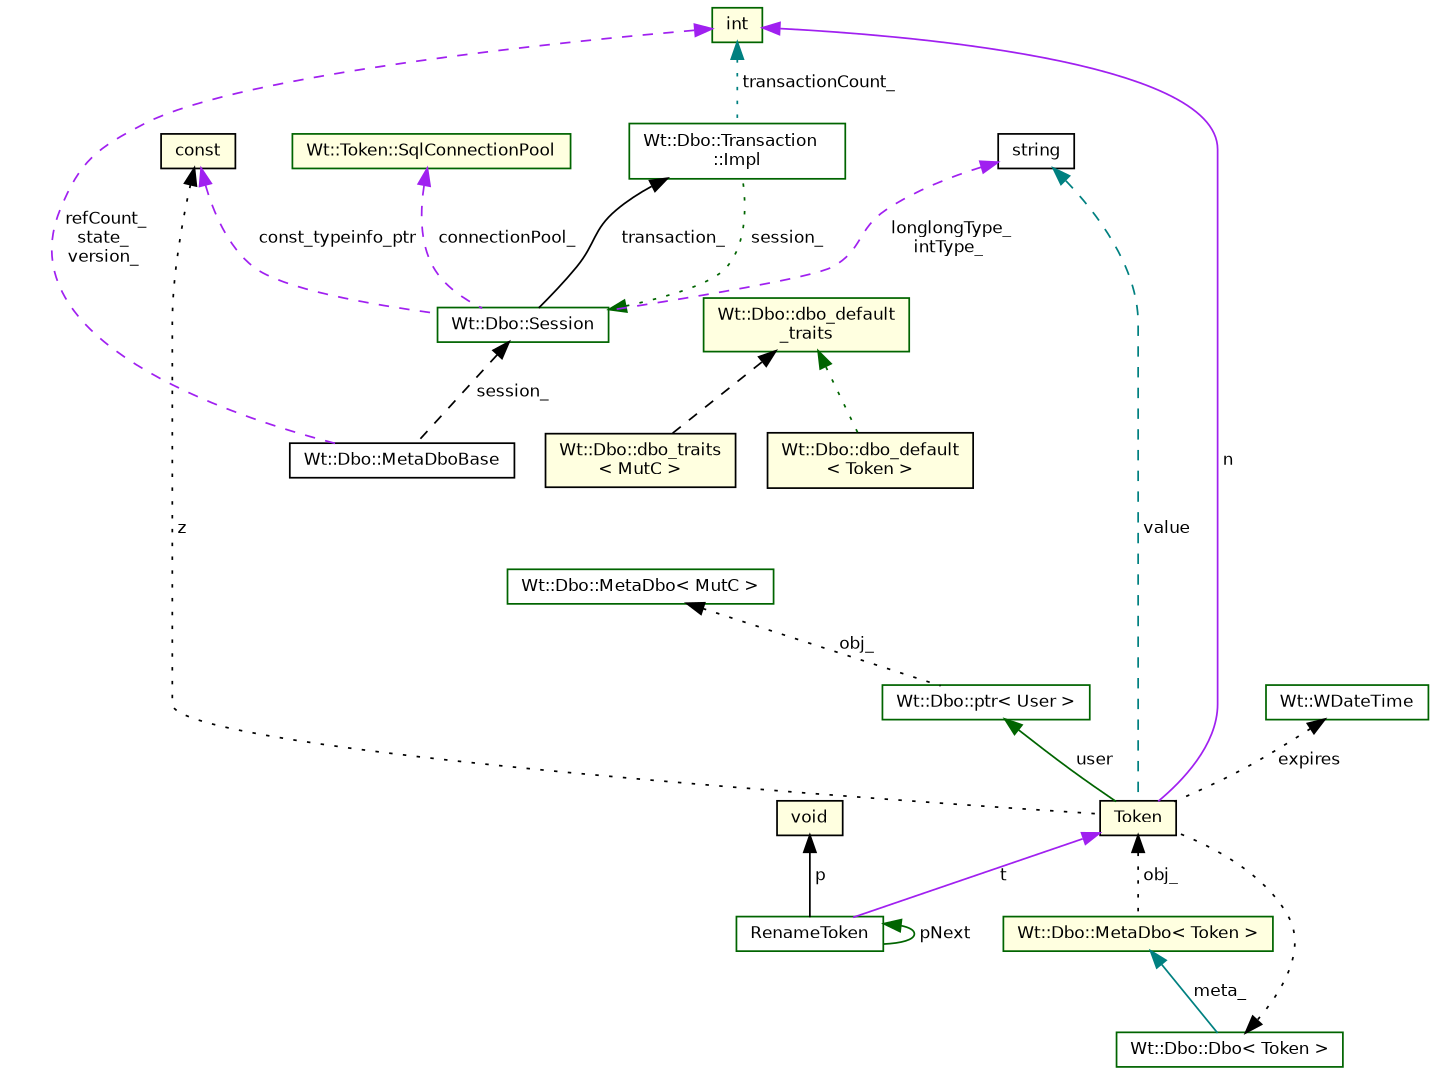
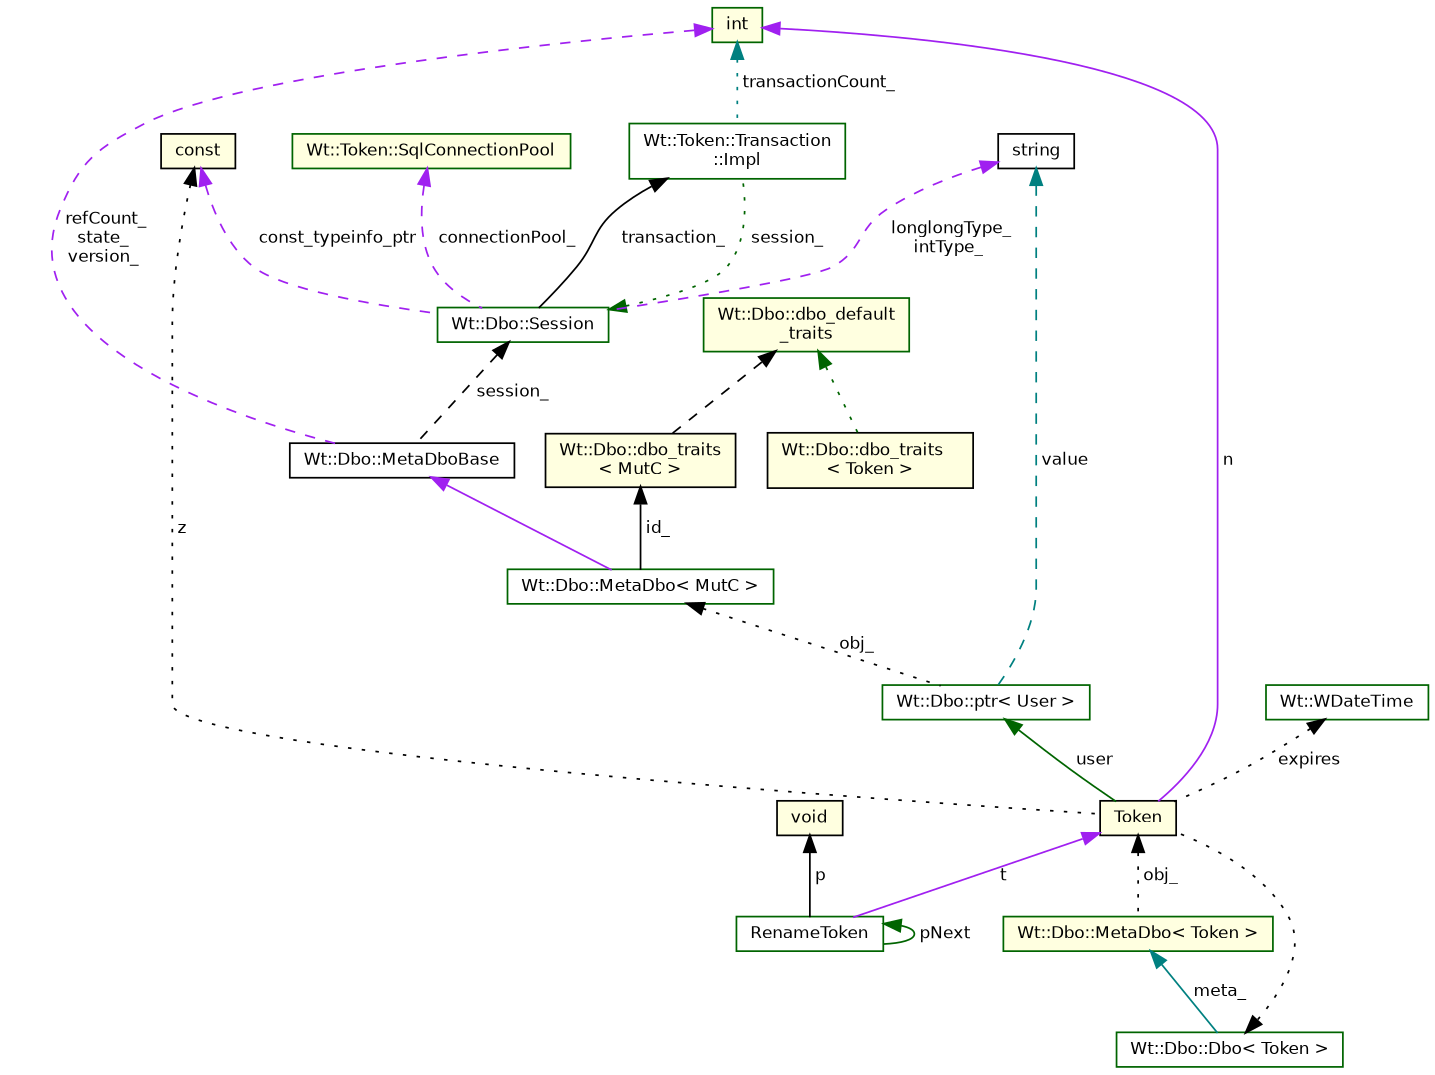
  digraph {
    node [color=darkgreen fillcolor=white fontname=Helvetica fontsize=10 shape=record style=filled]
    edge [color=black dir=back fontname=Helvetica fontsize=10 labelfontname=Helvetica labelfontsize=10 style=solid]
    n1 [fontcolor=black height=0.2 label=RenameToken width=0.4]
    n2 [color=black fillcolor=lightyellow height=0.2 label=Token width=0.4]
    n3 [fillcolor=lightyellow height=0.2 label="Wt::Dbo::MetaDbo\< Token \>" width=0.4]
    n4 [height=0.2 label="Wt::Dbo::Dbo\< Token \>" width=0.4]
    n5 [color=black height=0.2 label="Wt::Dbo::MetaDboBase" width=0.4]
    n6 [height=0.2 label="Wt::Dbo::MetaDbo\< MutC \>" width=0.4]
    n7 [height=0.2 label="Wt::Dbo::ptr\< User \>" width=0.4]
    n8 [fillcolor=lightyellow height=0.2 label=int width=0.4]
-   n9 [height=0.2 label="Wt::Dbo::Transaction\l::Impl" width=0.4]
+   n9 [height=0.2 label="Wt::Token::Transaction\l::Impl" width=0.4]
    n10 [height=0.2 label="Wt::Dbo::Session" width=0.4]
    n11 [color=black height=0.2 label=string width=0.4]
    n12 [color=black fillcolor=lightyellow height=0.2 label=const width=0.4]
    n13 [fillcolor=lightyellow height=0.2 label="Wt::Token::SqlConnectionPool" width=0.4]
-   n14 [color=black fillcolor=lightyellow height=0.2 label="Wt::Dbo::dbo_default\l\< Token \>" width=0.4]
+   n14 [color=black fillcolor=lightyellow height=0.2 label="Wt::Dbo::dbo_traits\l\< Token \>" width=0.4]
    n15 [fillcolor=lightyellow height=0.2 label="Wt::Dbo::dbo_default\l_traits" width=0.4]
    n16 [color=black fillcolor=lightyellow height=0.2 label="Wt::Dbo::dbo_traits\l\< MutC \>" width=0.4]
    n17 [height=0.2 label="Wt::WDateTime" width=0.4]
    n18 [color=black fillcolor=lightyellow height=0.2 label=void width=0.4]
    n1 -> n1 [color=darkgreen label=" pNext"]
    n2 -> n1 [color=purple label=" t"]
    n2 -> n3 [label=" obj_" style=dotted]
    n3 -> n4 [color=teal label=" meta_"]
    n4 -> n2 [style=dotted]
+   n5 -> n6 [color=purple]
    n6 -> n7 [label=" obj_" style=dotted]
    n7 -> n2 [color=darkgreen label=" user"]
    n8 -> n2 [color=purple label=" n"]
    n8 -> n5 [color=purple label=" refCount_\nstate_\nversion_" style=dashed]
    n8 -> n9 [color=teal label=" transactionCount_" style=dotted]
    n9 -> n10 [label=" transaction_"]
    n10 -> n5 [label=" session_" style=dashed]
    n10 -> n9 [color=darkgreen label=" session_" style=dotted]
-   n11 -> n2 [color=teal label=" value" style=dashed]
+   n11 -> n7 [color=teal label=" value" style=dashed]
    n11 -> n10 [color=purple label=" longlongType_\nintType_" style=dashed]
    n12 -> n2 [label=" z" style=dotted]
    n12 -> n10 [color=purple label=" const_typeinfo_ptr" style=dashed]
    n13 -> n10 [color=purple label=" connectionPool_" style=dashed]
    n15 -> n14 [color=darkgreen style=dotted]
    n15 -> n16 [style=dashed]
+   n16 -> n6 [label=" id_"]
    n17 -> n2 [label=" expires" style=dotted]
    n18 -> n1 [label=" p"]
  }
